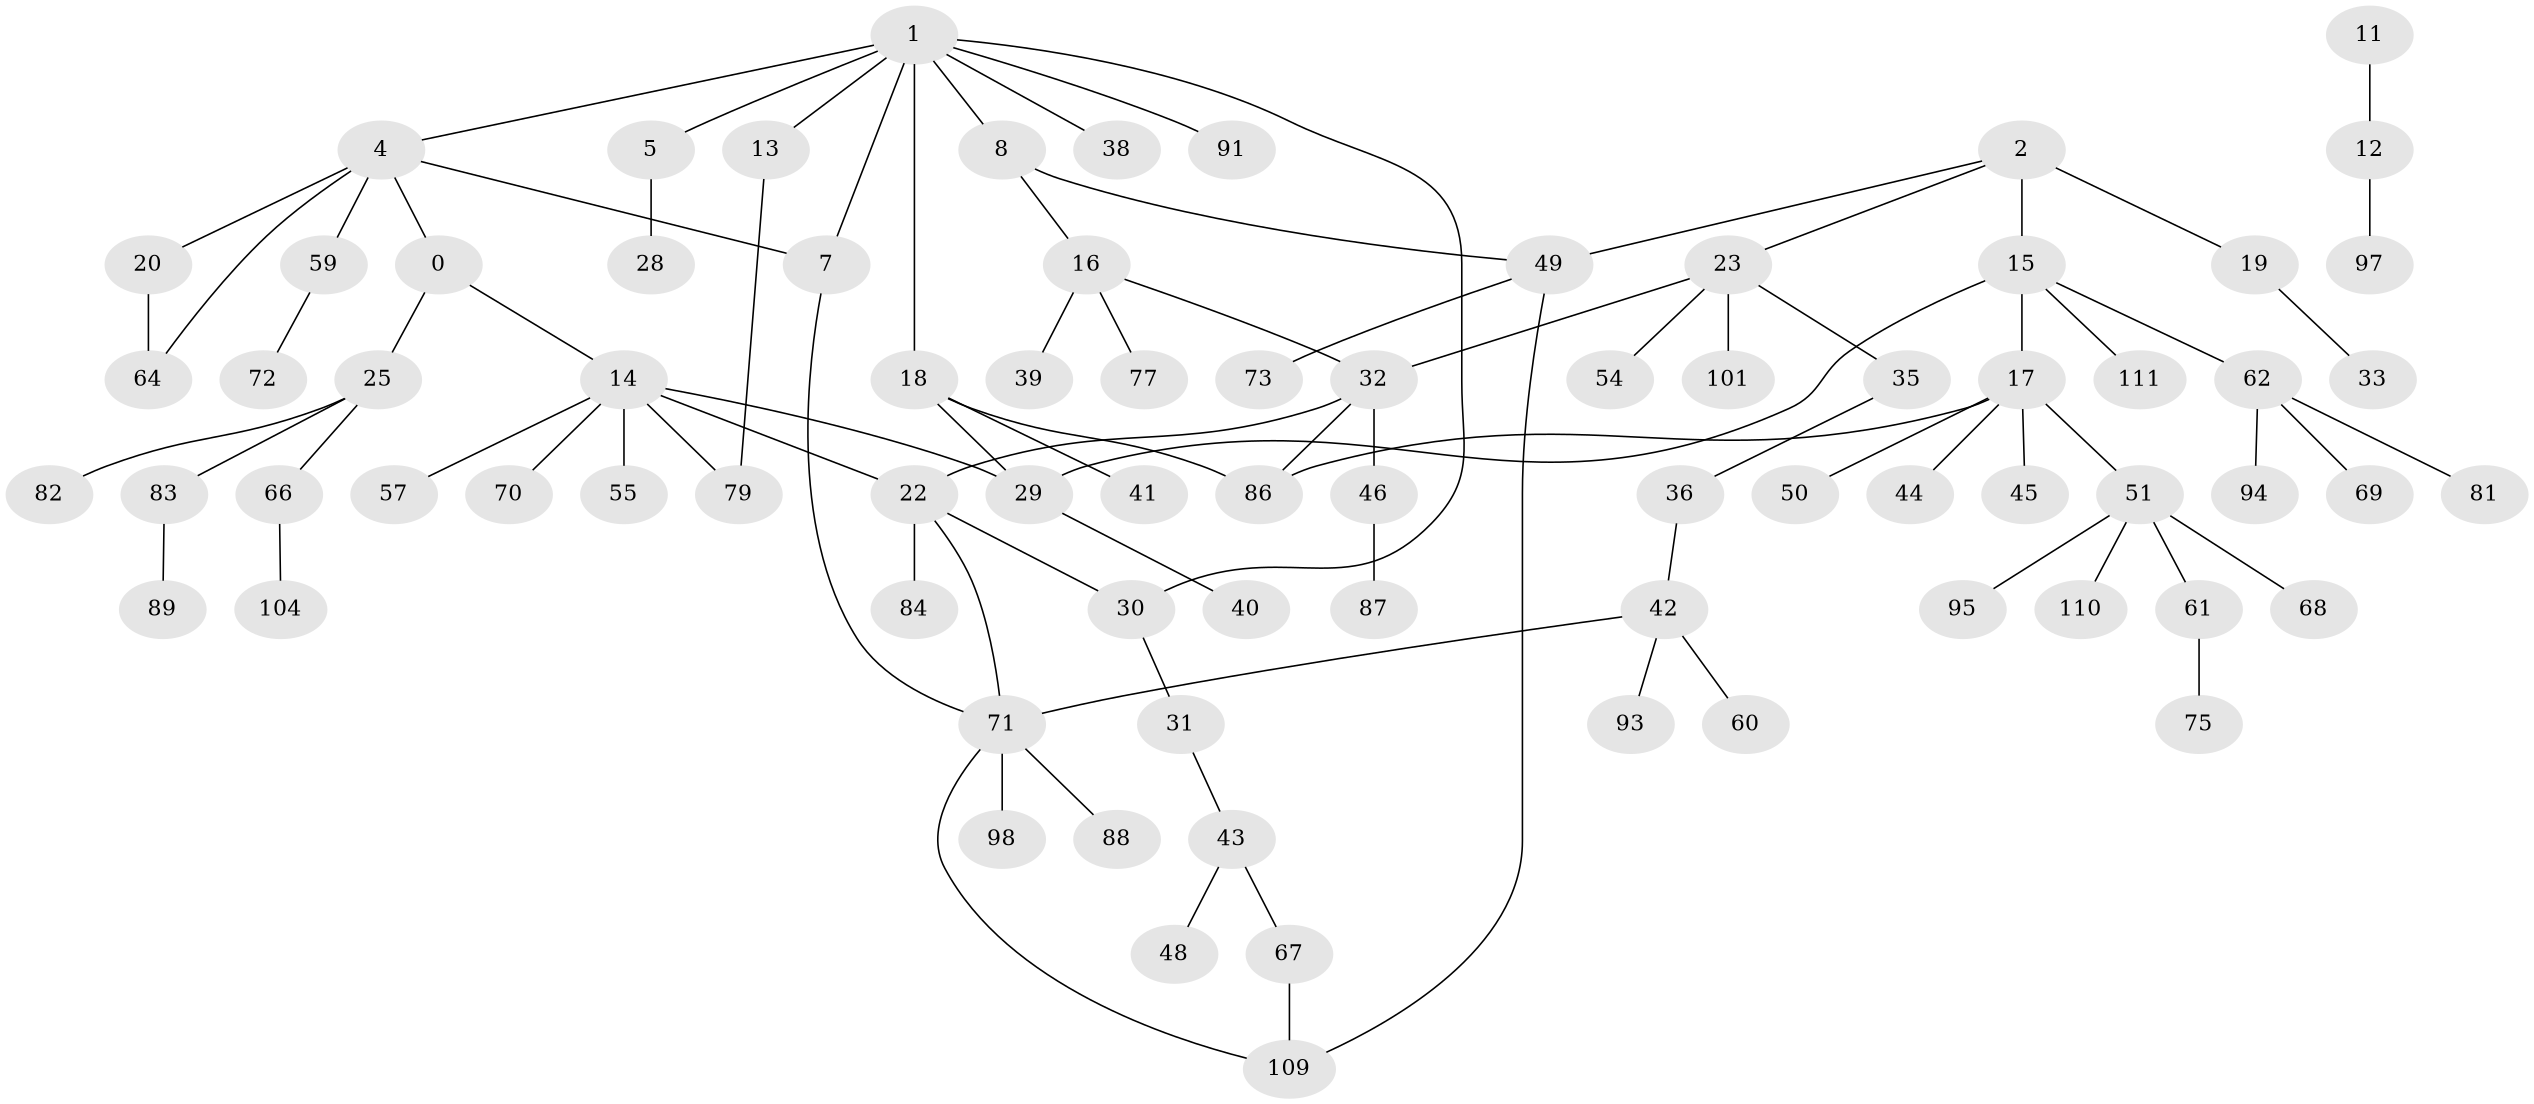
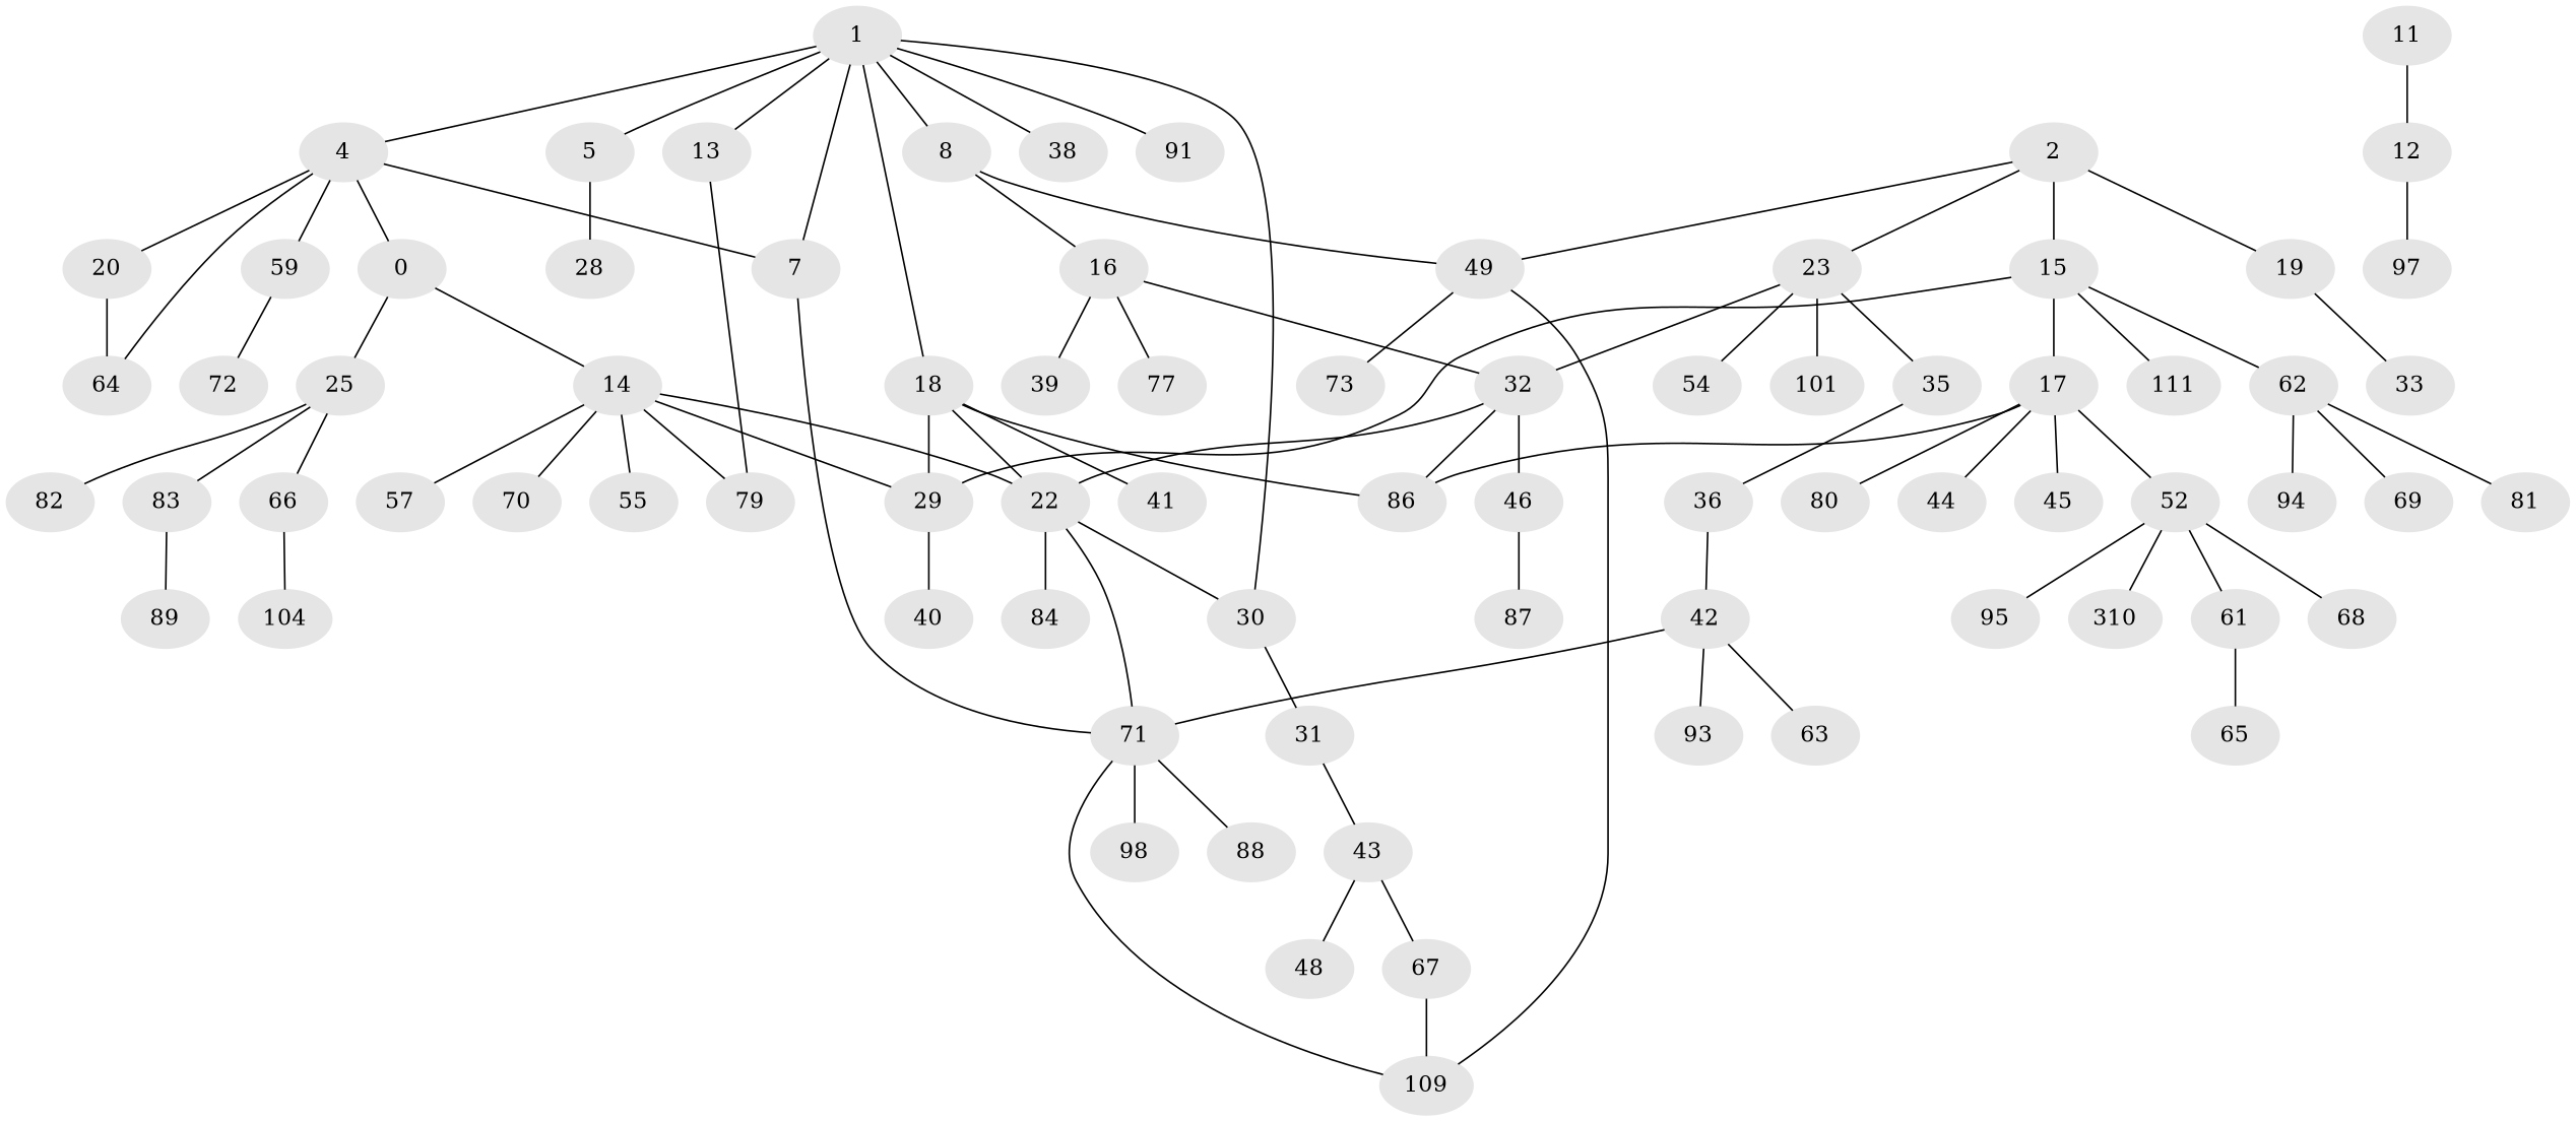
  graph {
    node [color=gray90 style=filled]
    1 [super="+3"]
    4 [super="+6"]
    5 [super="+114"]
    7 [super="+74"]
    8 [super="+27"]
    13
    18 [super="+37"]
    30 [super="+92"]
    38
    91
    2 [super="+10"]
    15 [super="+24"]
    19 [super="+85"]
    23 [super="+78"]
    49 [super="+56"]
    n16 [label=0]
    20 [super="+102"]
    59
    64
    28
    71 [super="+76"]
    16 [super="+34"]
    79
    22 [super="+52"]
    29 [super="+90"]
    86 [super="+106"]
    41
    31 [super="+100"]
    17 [super="+21"]
    62 [super="+75"]
    111
    33
    32 [super="+50"]
    35 [super="+53"]
    54
    n36 [label=101]
    73
    109
    14 [super="+63"]
    25 [super="+26"]
    72 [super="+99"]
    11
    12
    88
    98
    39
    77
    84
    55
    57
    70 [super="+108"]
    66 [super="+113"]
    82
    83
    97
    40
    44 [super="+112"]
    45
-   51 [super="+103"]
-   80 [label=50]
+   51 [super="+103" label=52]
+   80
    69
    81
    94
    46 [super="+47"]
    61
    68
    95
-   110
+   110 [label=310]
    36 [super="+101"]
    104
    89
    43
    48 [super="+58"]
    67 [super="+96"]
    87
    42
-   60 [super="+107"]
+   60 [super="+107" label=63]
    93
-   65 [label=75]
+   65
    1 -- 4
    1 -- 5
    1 -- 7
    1 -- 8
    1 -- 13
    1 -- 18
    1 -- 30
    1 -- 38
    1 -- 91
    4 -- 7
    4 -- n16
    4 -- 20
    4 -- 59
    4 -- 64
    5 -- 28
    7 -- 71
    8 -- 49
    8 -- 16
    13 -- 79
+   18 -- 22
    18 -- 29
    18 -- 86
    18 -- 41
    30 -- 31
    2 -- 15 [weight=2]
    2 -- 19
    2 -- 23
    2 -- 49
    15 -- 29
    15 -- 17
    15 -- 62
    15 -- 111
    19 -- 33
    23 -- 32
    23 -- 35
    23 -- 54
    23 -- n36
    49 -- 73
    49 -- 109
    n16 -- 14
    n16 -- 25
    20 -- 64
    59 -- 72
    71 -- 109
    71 -- 88
    71 -- 98
    16 -- 32
    16 -- 39
    16 -- 77
    22 -- 30
    22 -- 71
    22 -- 84
    29 -- 40
    31 -- 43
    17 -- 86
    17 -- 44
    17 -- 45
    17 -- 51
    17 -- 80
    62 -- 69
    62 -- 81
    62 -- 94
    32 -- 22
    32 -- 86
    32 -- 46
    35 -- 36 [weight=2]
    14 -- 79
    14 -- 22
    14 -- 29
    14 -- 55
    14 -- 57
    14 -- 70
    25 -- 66
    25 -- 82
    25 -- 83
    11 -- 12
    12 -- 97
    66 -- 104
    83 -- 89
    51 -- 61
    51 -- 68
    51 -- 95
    51 -- 110
    46 -- 87
    61 -- 65
    36 -- 42
    43 -- 48
    43 -- 67
    67 -- 109
    42 -- 71
    42 -- 60
    42 -- 93
  }
